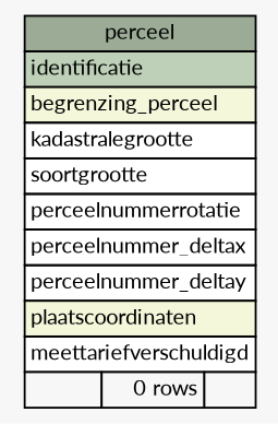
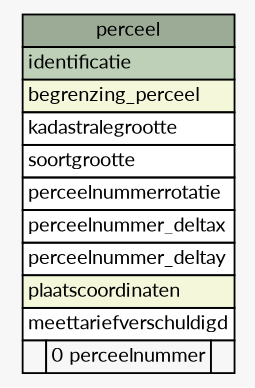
  digraph {
    bgcolor="#f7f7f7"
    fontname=Lato
    fontsize=11
    nodesep=0.18
    rankdir=RL
    ranksep=0.46
-   n1 [fontname=Lato fontsize=11 label=<     <TABLE BORDER="0" CELLBORDER="1" CELLSPACING="0" BGCOLOR="#ffffff">       <TR><TD COLSPAN="3" BGCOLOR="#9bab96" ALIGN="CENTER">perceel</TD></TR>       <TR><TD PORT="identificatie" COLSPAN="3" BGCOLOR="#bed1b8" ALIGN="LEFT">identificatie</TD></TR>       <TR><TD PORT="begrenzing_perceel" COLSPAN="3" BGCOLOR="#f4f7da" ALIGN="LEFT">begrenzing_perceel</TD></TR>       <TR><TD PORT="kadastralegrootte" COLSPAN="3" ALIGN="LEFT">kadastralegrootte</TD></TR>       <TR><TD PORT="soortgrootte" COLSPAN="3" ALIGN="LEFT">soortgrootte</TD></TR>       <TR><TD PORT="perceelnummerrotatie" COLSPAN="3" ALIGN="LEFT">perceelnummerrotatie</TD></TR>       <TR><TD PORT="perceelnummer_deltax" COLSPAN="3" ALIGN="LEFT">perceelnummer_deltax</TD></TR>       <TR><TD PORT="perceelnummer_deltay" COLSPAN="3" ALIGN="LEFT">perceelnummer_deltay</TD></TR>       <TR><TD PORT="plaatscoordinaten" COLSPAN="3" BGCOLOR="#f4f7da" ALIGN="LEFT">plaatscoordinaten</TD></TR>       <TR><TD PORT="meettariefverschuldigd" COLSPAN="3" ALIGN="LEFT">meettariefverschuldigd</TD></TR>       <TR><TD ALIGN="LEFT" BGCOLOR="#f7f7f7">  </TD><TD ALIGN="RIGHT" BGCOLOR="#f7f7f7">0 rows</TD><TD ALIGN="RIGHT" BGCOLOR="#f7f7f7">  </TD></TR>     </TABLE>> shape=plaintext]
+   n1 [fontname=Lato fontsize=11 label=<     <TABLE BORDER="0" CELLBORDER="1" CELLSPACING="0" BGCOLOR="#ffffff">       <TR><TD COLSPAN="3" BGCOLOR="#9bab96" ALIGN="CENTER">perceel</TD></TR>       <TR><TD PORT="identificatie" COLSPAN="3" BGCOLOR="#bed1b8" ALIGN="LEFT">identificatie</TD></TR>       <TR><TD PORT="begrenzing_perceel" COLSPAN="3" BGCOLOR="#f4f7da" ALIGN="LEFT">begrenzing_perceel</TD></TR>       <TR><TD PORT="kadastralegrootte" COLSPAN="3" ALIGN="LEFT">kadastralegrootte</TD></TR>       <TR><TD PORT="soortgrootte" COLSPAN="3" ALIGN="LEFT">soortgrootte</TD></TR>       <TR><TD PORT="perceelnummerrotatie" COLSPAN="3" ALIGN="LEFT">perceelnummerrotatie</TD></TR>       <TR><TD PORT="perceelnummer_deltax" COLSPAN="3" ALIGN="LEFT">perceelnummer_deltax</TD></TR>       <TR><TD PORT="perceelnummer_deltay" COLSPAN="3" ALIGN="LEFT">perceelnummer_deltay</TD></TR>       <TR><TD PORT="plaatscoordinaten" COLSPAN="3" BGCOLOR="#f4f7da" ALIGN="LEFT">plaatscoordinaten</TD></TR>       <TR><TD PORT="meettariefverschuldigd" COLSPAN="3" ALIGN="LEFT">meettariefverschuldigd</TD></TR>       <TR><TD ALIGN="LEFT" BGCOLOR="#f7f7f7">  </TD><TD ALIGN="RIGHT" BGCOLOR="#f7f7f7">0 perceelnummer</TD><TD ALIGN="RIGHT" BGCOLOR="#f7f7f7">  </TD></TR>     </TABLE>> shape=plaintext]
  }
